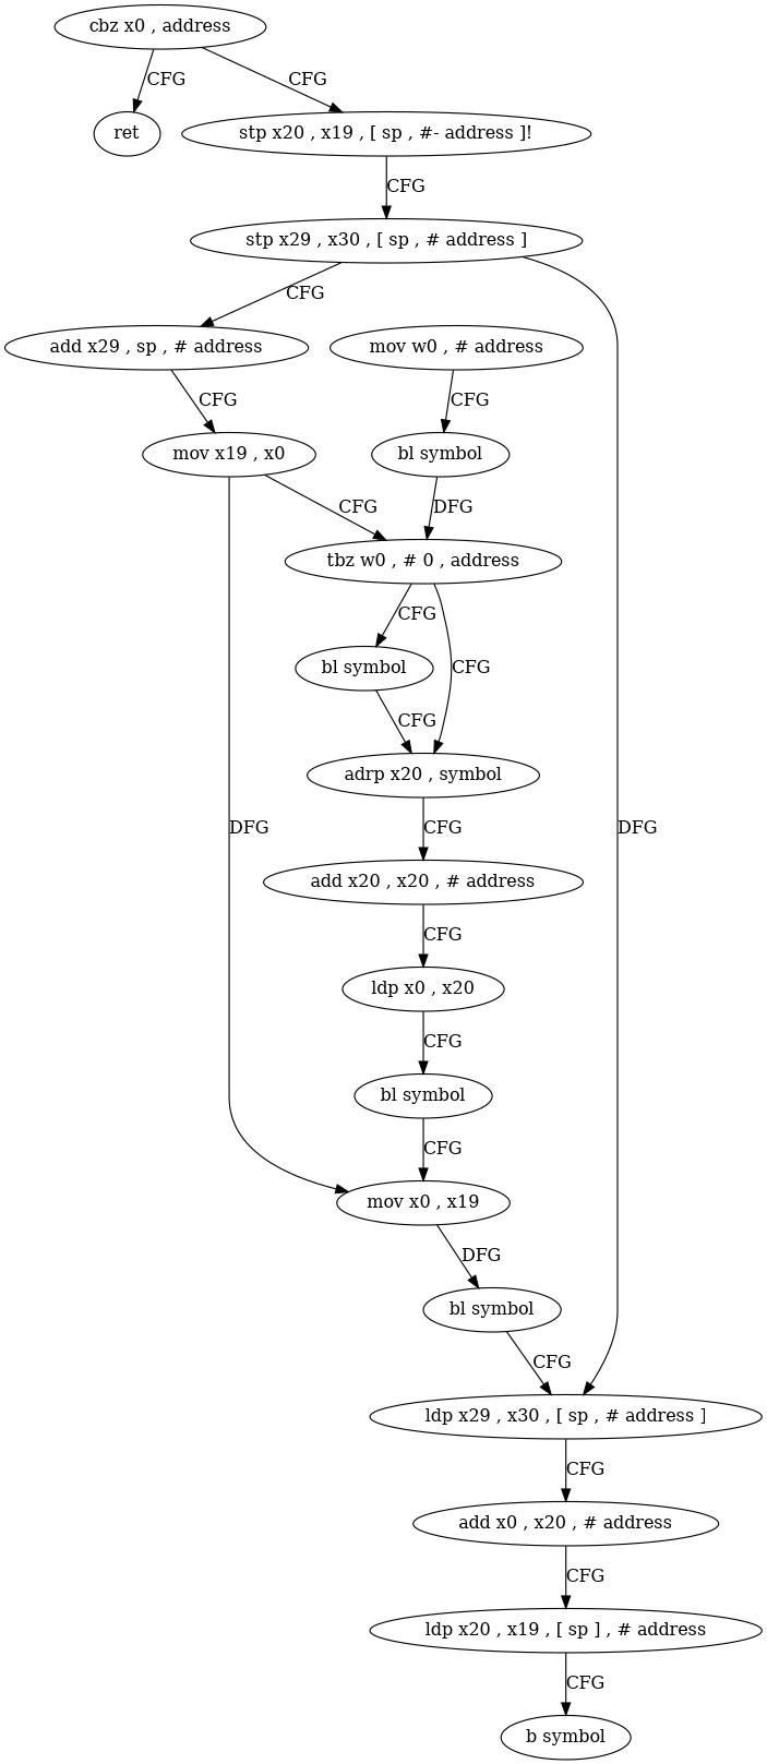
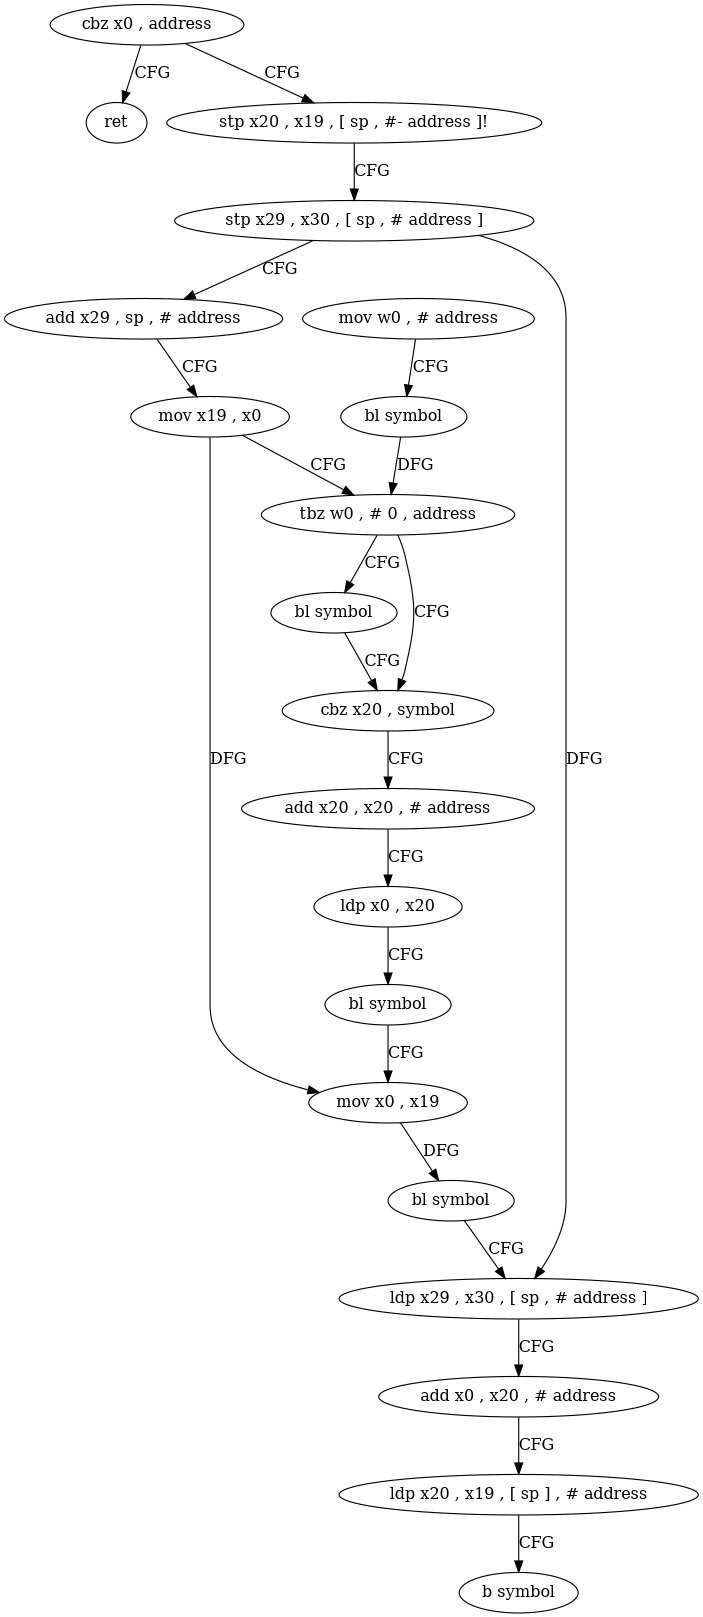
  digraph {
    n1 [label="cbz x0 , address"]
    n2 [label=ret]
    n3 [label="stp x20 , x19 , [ sp , #- address ]!"]
    n4 [label="stp x29 , x30 , [ sp , # address ]"]
    n5 [label="add x29 , sp , # address"]
    n6 [label="ldp x29 , x30 , [ sp , # address ]"]
    n7 [label="mov x19 , x0"]
    n8 [label="add x0 , x20 , # address"]
    n9 [label="mov x0 , x19"]
    n10 [label="tbz w0 , # 0 , address"]
    n11 [label="mov w0 , # address"]
    n12 [label="bl symbol"]
    n13 [label="bl symbol"]
-   n14 [label="adrp x20 , symbol"]
+   n14 [label="cbz x20 , symbol"]
    n15 [label="bl symbol"]
    n16 [label="add x20 , x20 , # address"]
    n17 [label="ldp x0 , x20"]
    n18 [label="bl symbol"]
    n19 [label="ldp x20 , x19 , [ sp ] , # address"]
    n20 [label="b symbol"]
    n1 -> n2 [label=CFG]
    n1 -> n3 [label=CFG]
    n3 -> n4 [label=CFG]
    n4 -> n5 [label=CFG]
    n4 -> n6 [label=DFG]
    n5 -> n7 [label=CFG]
    n6 -> n8 [label=CFG]
    n7 -> n9 [label=DFG]
    n7 -> n10 [label=CFG]
    n8 -> n19 [label=CFG]
    n9 -> n13 [label=DFG]
    n10 -> n14 [label=CFG]
    n10 -> n15 [label=CFG]
    n11 -> n12 [label=CFG]
    n12 -> n10 [label=DFG]
    n13 -> n6 [label=CFG]
    n14 -> n16 [label=CFG]
    n15 -> n14 [label=CFG]
    n16 -> n17 [label=CFG]
    n17 -> n18 [label=CFG]
    n18 -> n9 [label=CFG]
    n19 -> n20 [label=CFG]
  }
